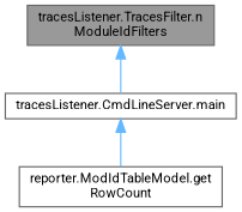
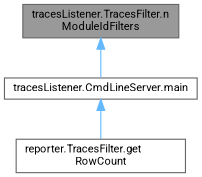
  digraph {
    fontname=Roboto
    rankdir=TB
    node [color=grey40 fillcolor=white fontname=Roboto fontsize=10 shape=box style=filled]
    edge [color=steelblue1 dir=back fontname=Roboto fontsize=10 labelfontname=Helvetica labelfontsize=10 style=solid]
    n1 [color=gray40 fillcolor=grey60 fontcolor=black height=0.2 label="tracesListener.TracesFilter.n\lModuleIdFilters" width=0.4]
    n2 [height=0.2 label="tracesListener.CmdLineServer.main" width=0.4]
-   n3 [height=0.2 label="reporter.ModIdTableModel.get\lRowCount" width=0.4]
+   n3 [height=0.2 label="reporter.TracesFilter.get\lRowCount" width=0.4]
    n1 -> n2
    n2 -> n3
  }
